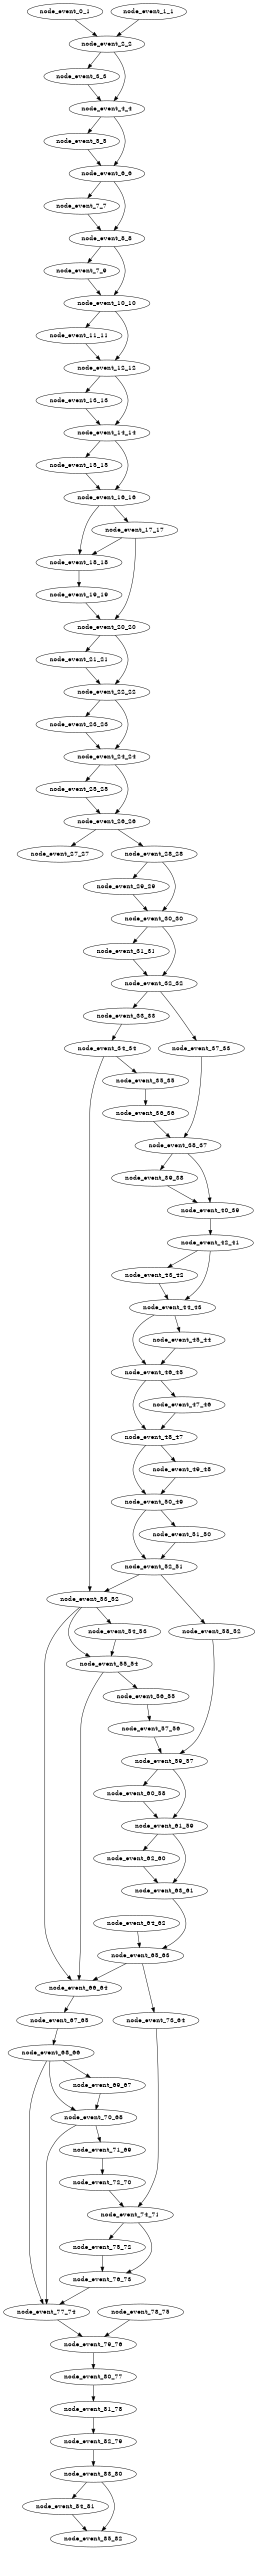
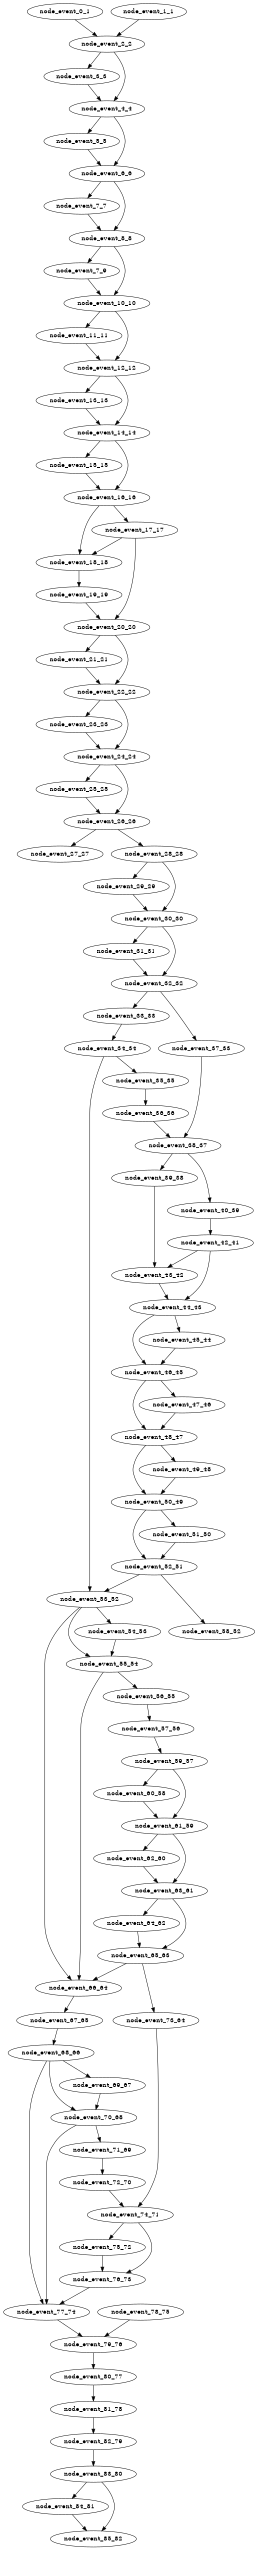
  digraph {
    node [Dependencies=0 Depth=1 EventType="DotQasm.Scheduling.GateEvent" Latency="00:00:00.0020000" Priority=0.1370000000000001]
    node_event_0_1 [EventIndex=0 Latency="00:00:00.0010000"]
    node_event_2_2 [Dependencies=2 Depth=2 EventIndex=2 EventType="DotQasm.Scheduling.ControlledGateEvent" Priority=0.1360000000000001]
    node_event_3_3 [Dependencies=3 Depth=3 EventIndex=3 Latency="00:00:00.0010000" Priority=0.1340000000000001]
    node_event_4_4 [Dependencies=7 Depth=4 EventIndex=4 EventType="DotQasm.Scheduling.ControlledGateEvent" Priority=0.1330000000000001]
    node_event_1_1 [EventIndex=1 Latency="00:00:00.0010000"]
    node_event_5_5 [Dependencies=8 Depth=5 EventIndex=5 Latency="00:00:00.0010000" Priority=0.1310000000000001]
    node_event_6_6 [Dependencies=17 Depth=6 EventIndex=6 EventType="DotQasm.Scheduling.ControlledGateEvent" Priority=0.1300000000000001]
    node_event_7_7 [Dependencies=18 Depth=7 EventIndex=7 Latency="00:00:00.0010000" Priority=0.12800000000000009]
    node_event_8_8 [Dependencies=37 Depth=8 EventIndex=8 EventType="DotQasm.Scheduling.ControlledGateEvent" Priority=0.12700000000000009]
    n10 [Dependencies=38 Depth=9 EventIndex=9 Latency="00:00:00.0010000" Priority=0.12500000000000008 label=node_event_7_9]
    node_event_10_10 [Dependencies=77 Depth=10 EventIndex=10 EventType="DotQasm.Scheduling.ControlledGateEvent" Priority=0.12400000000000008]
    node_event_11_11 [Dependencies=78 Depth=11 EventIndex=11 Latency="00:00:00.0010000" Priority=0.12200000000000008]
    node_event_12_12 [Dependencies=157 Depth=12 EventIndex=12 EventType="DotQasm.Scheduling.ControlledGateEvent" Priority=0.12100000000000008]
    node_event_13_13 [Dependencies=158 Depth=13 EventIndex=13 Latency="00:00:00.0010000" Priority=0.11900000000000008]
    node_event_14_14 [Dependencies=317 Depth=14 EventIndex=14 EventType="DotQasm.Scheduling.ControlledGateEvent" Priority=0.11800000000000008]
    node_event_15_15 [Dependencies=318 Depth=15 EventIndex=15 Latency="00:00:00.0010000" Priority=0.11600000000000008]
    node_event_16_16 [Dependencies=637 Depth=16 EventIndex=16 EventType="DotQasm.Scheduling.ControlledGateEvent" Priority=0.11500000000000007]
    node_event_17_17 [Dependencies=638 Depth=17 EventIndex=17 Latency="00:00:00.0010000" Priority=0.11300000000000007]
    node_event_18_18 [Dependencies=1277 Depth=18 EventIndex=18 EventType="DotQasm.Scheduling.ControlledGateEvent" Priority=0.11200000000000007]
    node_event_20_20 [Dependencies=2557 Depth=20 EventIndex=20 EventType="DotQasm.Scheduling.ControlledGateEvent" Priority=0.10900000000000007]
    node_event_19_19 [Dependencies=1278 Depth=19 EventIndex=19 Latency="00:00:00.0010000" Priority=0.11000000000000007]
    node_event_21_21 [Dependencies=2558 Depth=21 EventIndex=21 Latency="00:00:00.0010000" Priority=0.10700000000000007]
    node_event_22_22 [Dependencies=5117 Depth=22 EventIndex=22 EventType="DotQasm.Scheduling.ControlledGateEvent" Priority=0.10600000000000007]
    node_event_23_23 [Dependencies=5118 Depth=23 EventIndex=23 Latency="00:00:00.0010000" Priority=0.10400000000000006]
    node_event_24_24 [Dependencies=10237 Depth=24 EventIndex=24 EventType="DotQasm.Scheduling.ControlledGateEvent" Priority=0.10300000000000006]
    node_event_25_25 [Dependencies=10238 Depth=25 EventIndex=25 Latency="00:00:00.0010000" Priority=0.10100000000000006]
    node_event_26_26 [Dependencies=20477 Depth=26 EventIndex=26 EventType="DotQasm.Scheduling.ControlledGateEvent" Priority=0.10000000000000006]
    node_event_27_27 [Dependencies=20478 Depth=27 EventIndex=27 Latency="00:00:00.0010000" Priority=0.09800000000000006]
    node_event_28_28 [Dependencies=40957 Depth=28 EventIndex=28 EventType="DotQasm.Scheduling.ControlledGateEvent" Priority=0.09700000000000006]
    node_event_29_29 [Dependencies=40958 Depth=29 EventIndex=29 Latency="00:00:00.0010000" Priority=0.09500000000000006]
    node_event_30_30 [Dependencies=81917 Depth=30 EventIndex=30 EventType="DotQasm.Scheduling.ControlledGateEvent" Priority=0.09400000000000006]
    node_event_31_31 [Dependencies=81918 Depth=31 EventIndex=31 Latency="00:00:00.0010000" Priority=0.09200000000000005]
    node_event_32_32 [Dependencies=163837 Depth=32 EventIndex=32 EventType="DotQasm.Scheduling.ControlledGateEvent" Priority=0.09100000000000005]
    node_event_33_33 [Dependencies=163838 Depth=33 EventIndex=33 Latency="00:00:00.0010000" Priority=0.08900000000000005]
    node_event_37_33 [Dependencies=163838 Depth=33 EventIndex=37 Latency="00:00:00.0010000" Priority=0.08200000000000005]
    node_event_34_34 [Dependencies=163839 Depth=34 EventIndex=34 EventType="DotQasm.Scheduling.MeasurementEvent" Latency="00:00:00.0030000" Priority=0.08800000000000005]
    node_event_38_37 [Dependencies=327681 Depth=37 EventIndex=38 EventType="DotQasm.Scheduling.ControlledGateEvent" Priority=0.08100000000000004]
    node_event_35_35 [Dependencies=163840 Depth=35 EventIndex=35 EventType="DotQasm.Scheduling.ResetEvent" Latency="00:00:00.0030000" Priority=0.08500000000000005]
    node_event_53_52 [Dependencies=42107390 Depth=52 EventIndex=53 EventType="DotQasm.Scheduling.IfEvent" Priority=0.05800000000000003]
    node_event_36_36 [Dependencies=163841 Depth=36 EventIndex=36 Latency="00:00:00.0010000" Priority=0.08200000000000005]
    node_event_54_53 [Dependencies=42107391 Depth=53 EventIndex=54 Latency="00:00:00.0010000" Priority=0.05600000000000003]
    node_event_55_54 [Dependencies=84214783 Depth=54 EventIndex=55 EventType="DotQasm.Scheduling.MeasurementEvent" Latency="00:00:00.0030000" Priority=0.05500000000000003]
    node_event_66_64 [Dependencies=1135588893 Depth=64 EventIndex=66 EventType="DotQasm.Scheduling.IfEvent" Priority=0.03700000000000001]
    node_event_39_38 [Dependencies=327682 Depth=38 EventIndex=39 Latency="00:00:00.0010000" Priority=0.07900000000000004]
    node_event_40_39 [Dependencies=655365 Depth=39 EventIndex=40 EventType="DotQasm.Scheduling.ControlledGateEvent" Priority=0.07800000000000004]
    node_event_42_41 [Dependencies=1310733 Depth=41 EventIndex=42 EventType="DotQasm.Scheduling.ControlledGateEvent" Priority=0.07500000000000004]
    node_event_43_42 [Dependencies=1310734 Depth=42 EventIndex=43 Latency="00:00:00.0010000" Priority=0.07300000000000004]
    node_event_44_43 [Dependencies=2621469 Depth=43 EventIndex=44 EventType="DotQasm.Scheduling.ControlledGateEvent" Priority=0.07200000000000004]
    node_event_45_44 [Dependencies=2621470 Depth=44 EventIndex=45 Latency="00:00:00.0010000" Priority=0.07000000000000003]
    node_event_46_45 [Dependencies=5242941 Depth=45 EventIndex=46 EventType="DotQasm.Scheduling.ControlledGateEvent" Priority=0.06900000000000003]
    node_event_47_46 [Dependencies=5242942 Depth=46 EventIndex=47 Latency="00:00:00.0010000" Priority=0.06700000000000003]
    node_event_48_47 [Dependencies=10485885 Depth=47 EventIndex=48 EventType="DotQasm.Scheduling.ControlledGateEvent" Priority=0.06600000000000003]
    node_event_49_48 [Dependencies=10485886 Depth=48 EventIndex=49 Latency="00:00:00.0010000" Priority=0.06400000000000003]
    node_event_50_49 [Dependencies=20971773 Depth=49 EventIndex=50 EventType="DotQasm.Scheduling.ControlledGateEvent" Priority=0.06300000000000003]
    node_event_51_50 [Dependencies=20971774 Depth=50 EventIndex=51 Latency="00:00:00.0010000" Priority=0.06100000000000003]
    node_event_52_51 [Dependencies=41943549 Depth=51 EventIndex=52 EventType="DotQasm.Scheduling.ControlledGateEvent" Priority=0.06000000000000003]
    node_event_58_52 [Dependencies=41943550 Depth=52 EventIndex=58 Latency="00:00:00.0010000" Priority=0.04900000000000002]
    node_event_59_57 [Dependencies=126158337 Depth=57 EventIndex=59 EventType="DotQasm.Scheduling.ControlledGateEvent" Priority=0.04800000000000002]
    node_event_56_55 [Dependencies=84214784 Depth=55 EventIndex=56 EventType="DotQasm.Scheduling.ResetEvent" Latency="00:00:00.0030000" Priority=0.052000000000000025]
    node_event_67_65 [Dependencies=1135588894 Depth=65 EventIndex=67 EventType="DotQasm.Scheduling.IfEvent" Priority=0.03500000000000001]
    node_event_57_56 [Dependencies=84214785 Depth=56 EventIndex=57 Latency="00:00:00.0010000" Priority=0.04900000000000002]
    node_event_60_58 [Dependencies=126158338 Depth=58 EventIndex=60 Latency="00:00:00.0010000" Priority=0.04600000000000002]
    node_event_61_59 [Dependencies=252316677 Depth=59 EventIndex=61 EventType="DotQasm.Scheduling.ControlledGateEvent" Priority=0.04500000000000002]
    node_event_62_60 [Dependencies=252316678 Depth=60 EventIndex=62 Latency="00:00:00.0010000" Priority=0.04300000000000002]
    node_event_63_61 [Dependencies=504633357 Depth=61 EventIndex=63 EventType="DotQasm.Scheduling.ControlledGateEvent" Priority=0.042000000000000016]
    node_event_64_62 [Dependencies=504633358 Depth=62 EventIndex=64 Latency="00:00:00.0010000" Priority=0.040000000000000015]
    node_event_65_63 [Dependencies=1009266717 Depth=63 EventIndex=65 EventType="DotQasm.Scheduling.ControlledGateEvent" Priority=0.039000000000000014]
    node_event_73_64 [Dependencies=1009266718 Depth=64 EventIndex=73 Latency="00:00:00.0010000" Priority=0.024000000000000007]
    node_event_74_71 [Dependencies=-1014522781 Depth=71 EventIndex=74 EventType="DotQasm.Scheduling.ControlledGateEvent" Priority=0.023000000000000007]
    node_event_68_66 [Dependencies=1135588895 Depth=66 EventIndex=68 EventType="DotQasm.Scheduling.IfEvent" Priority=0.03300000000000001]
    node_event_69_67 [Dependencies=1135588896 Depth=67 EventIndex=69 Latency="00:00:00.0010000" Priority=0.031000000000000007]
    node_event_70_68 [Dependencies=-2023789503 Depth=68 EventIndex=70 EventType="DotQasm.Scheduling.MeasurementEvent" Latency="00:00:00.0030000" Priority=0.030000000000000006]
    node_event_77_74 [Dependencies=1377721132 Depth=74 EventIndex=77 EventType="DotQasm.Scheduling.IfEvent" Priority=0.018000000000000002]
    node_event_71_69 [Dependencies=-2023789502 Depth=69 EventIndex=71 EventType="DotQasm.Scheduling.ResetEvent" Latency="00:00:00.0030000" Priority=0.027000000000000007]
    node_event_79_76 [Dependencies=1377721134 Depth=76 EventIndex=79 EventType="DotQasm.Scheduling.IfEvent" Priority=0.014]
    node_event_72_70 [Dependencies=-2023789501 Depth=70 EventIndex=72 Latency="00:00:00.0010000" Priority=0.024000000000000007]
    node_event_75_72 [Dependencies=-1014522780 Depth=72 EventIndex=75 Latency="00:00:00.0010000" Priority=0.021000000000000005]
    node_event_76_73 [Dependencies=-2029045559 Depth=73 EventIndex=76 EventType="DotQasm.Scheduling.ControlledGateEvent" Priority=0.020000000000000004]
    node_event_78_75 [Dependencies=1377721133 Depth=75 EventIndex=78 EventType="DotQasm.Scheduling.IfEvent" Priority=0.016]
    node_event_80_77 [Dependencies=1377721135 Depth=77 EventIndex=80 EventType="DotQasm.Scheduling.IfEvent" Priority=0.012]
    node_event_81_78 [Dependencies=1377721136 Depth=78 EventIndex=81 EventType="DotQasm.Scheduling.IfEvent" Priority=0.01]
    node_event_82_79 [Dependencies=1377721137 Depth=79 EventIndex=82 EventType="DotQasm.Scheduling.IfEvent" Priority=0.008]
    node_event_83_80 [Dependencies=1377721138 Depth=80 EventIndex=83 EventType="DotQasm.Scheduling.IfEvent" Priority=0.006]
    node_event_84_81 [Dependencies=1377721139 Depth=81 EventIndex=84 Latency="00:00:00.0010000" Priority=0.004]
    node_event_85_82 [Dependencies=-1539525017 Depth=82 EventIndex=85 EventType="DotQasm.Scheduling.MeasurementEvent" Latency="00:00:00.0030000" Priority=0.003]
    node_event_0_1 -> node_event_2_2
    node_event_2_2 -> node_event_3_3
    node_event_2_2 -> node_event_4_4
    node_event_3_3 -> node_event_4_4
    node_event_4_4 -> node_event_5_5
    node_event_4_4 -> node_event_6_6
    node_event_1_1 -> node_event_2_2
    node_event_5_5 -> node_event_6_6
    node_event_6_6 -> node_event_7_7
    node_event_6_6 -> node_event_8_8
    node_event_7_7 -> node_event_8_8
    node_event_8_8 -> n10
    node_event_8_8 -> node_event_10_10
    n10 -> node_event_10_10
    node_event_10_10 -> node_event_11_11
    node_event_10_10 -> node_event_12_12
    node_event_11_11 -> node_event_12_12
    node_event_12_12 -> node_event_13_13
    node_event_12_12 -> node_event_14_14
    node_event_13_13 -> node_event_14_14
    node_event_14_14 -> node_event_15_15
    node_event_14_14 -> node_event_16_16
    node_event_15_15 -> node_event_16_16
    node_event_16_16 -> node_event_17_17
    node_event_16_16 -> node_event_18_18
    node_event_17_17 -> node_event_18_18
    node_event_17_17 -> node_event_20_20
    node_event_18_18 -> node_event_19_19
    node_event_20_20 -> node_event_21_21
    node_event_20_20 -> node_event_22_22
    node_event_19_19 -> node_event_20_20
    node_event_21_21 -> node_event_22_22
    node_event_22_22 -> node_event_23_23
    node_event_22_22 -> node_event_24_24
    node_event_23_23 -> node_event_24_24
    node_event_24_24 -> node_event_25_25
    node_event_24_24 -> node_event_26_26
    node_event_25_25 -> node_event_26_26
    node_event_26_26 -> node_event_27_27
    node_event_26_26 -> node_event_28_28
    node_event_28_28 -> node_event_29_29
    node_event_28_28 -> node_event_30_30
    node_event_29_29 -> node_event_30_30
    node_event_30_30 -> node_event_31_31
    node_event_30_30 -> node_event_32_32
    node_event_31_31 -> node_event_32_32
    node_event_32_32 -> node_event_33_33
    node_event_32_32 -> node_event_37_33
    node_event_33_33 -> node_event_34_34
    node_event_37_33 -> node_event_38_37
    node_event_34_34 -> node_event_35_35
    node_event_34_34 -> node_event_53_52
    node_event_38_37 -> node_event_39_38
    node_event_38_37 -> node_event_40_39
    node_event_35_35 -> node_event_36_36
    node_event_53_52 -> node_event_54_53
    node_event_53_52 -> node_event_55_54
    node_event_53_52 -> node_event_66_64
    node_event_36_36 -> node_event_38_37
    node_event_54_53 -> node_event_55_54
    node_event_55_54 -> node_event_66_64
    node_event_55_54 -> node_event_56_55
    node_event_66_64 -> node_event_67_65
-   node_event_39_38 -> node_event_40_39
+   node_event_39_38 -> node_event_43_42
    node_event_40_39 -> node_event_42_41
    node_event_42_41 -> node_event_43_42
    node_event_42_41 -> node_event_44_43
    node_event_43_42 -> node_event_44_43
    node_event_44_43 -> node_event_45_44
    node_event_44_43 -> node_event_46_45
    node_event_45_44 -> node_event_46_45
    node_event_46_45 -> node_event_47_46
    node_event_46_45 -> node_event_48_47
    node_event_47_46 -> node_event_48_47
    node_event_48_47 -> node_event_49_48
    node_event_48_47 -> node_event_50_49
    node_event_49_48 -> node_event_50_49
    node_event_50_49 -> node_event_51_50
    node_event_50_49 -> node_event_52_51
    node_event_51_50 -> node_event_52_51
    node_event_52_51 -> node_event_53_52
    node_event_52_51 -> node_event_58_52
-   node_event_58_52 -> node_event_59_57
    node_event_59_57 -> node_event_60_58
    node_event_59_57 -> node_event_61_59
    node_event_56_55 -> node_event_57_56
    node_event_67_65 -> node_event_68_66
    node_event_57_56 -> node_event_59_57
    node_event_60_58 -> node_event_61_59
    node_event_61_59 -> node_event_62_60
    node_event_61_59 -> node_event_63_61
    node_event_62_60 -> node_event_63_61
+   node_event_63_61 -> node_event_64_62
    node_event_63_61 -> node_event_65_63
    node_event_64_62 -> node_event_65_63
    node_event_65_63 -> node_event_66_64
    node_event_65_63 -> node_event_73_64
    node_event_73_64 -> node_event_74_71
    node_event_74_71 -> node_event_75_72
    node_event_74_71 -> node_event_76_73
    node_event_68_66 -> node_event_69_67
    node_event_68_66 -> node_event_70_68
    node_event_68_66 -> node_event_77_74
    node_event_69_67 -> node_event_70_68
    node_event_70_68 -> node_event_77_74
    node_event_70_68 -> node_event_71_69
    node_event_77_74 -> node_event_79_76
    node_event_71_69 -> node_event_72_70
    node_event_79_76 -> node_event_80_77
    node_event_72_70 -> node_event_74_71
    node_event_75_72 -> node_event_76_73
    node_event_76_73 -> node_event_77_74
    node_event_78_75 -> node_event_79_76
    node_event_80_77 -> node_event_81_78
    node_event_81_78 -> node_event_82_79
    node_event_82_79 -> node_event_83_80
    node_event_83_80 -> node_event_84_81
    node_event_83_80 -> node_event_85_82
    node_event_84_81 -> node_event_85_82
  }
